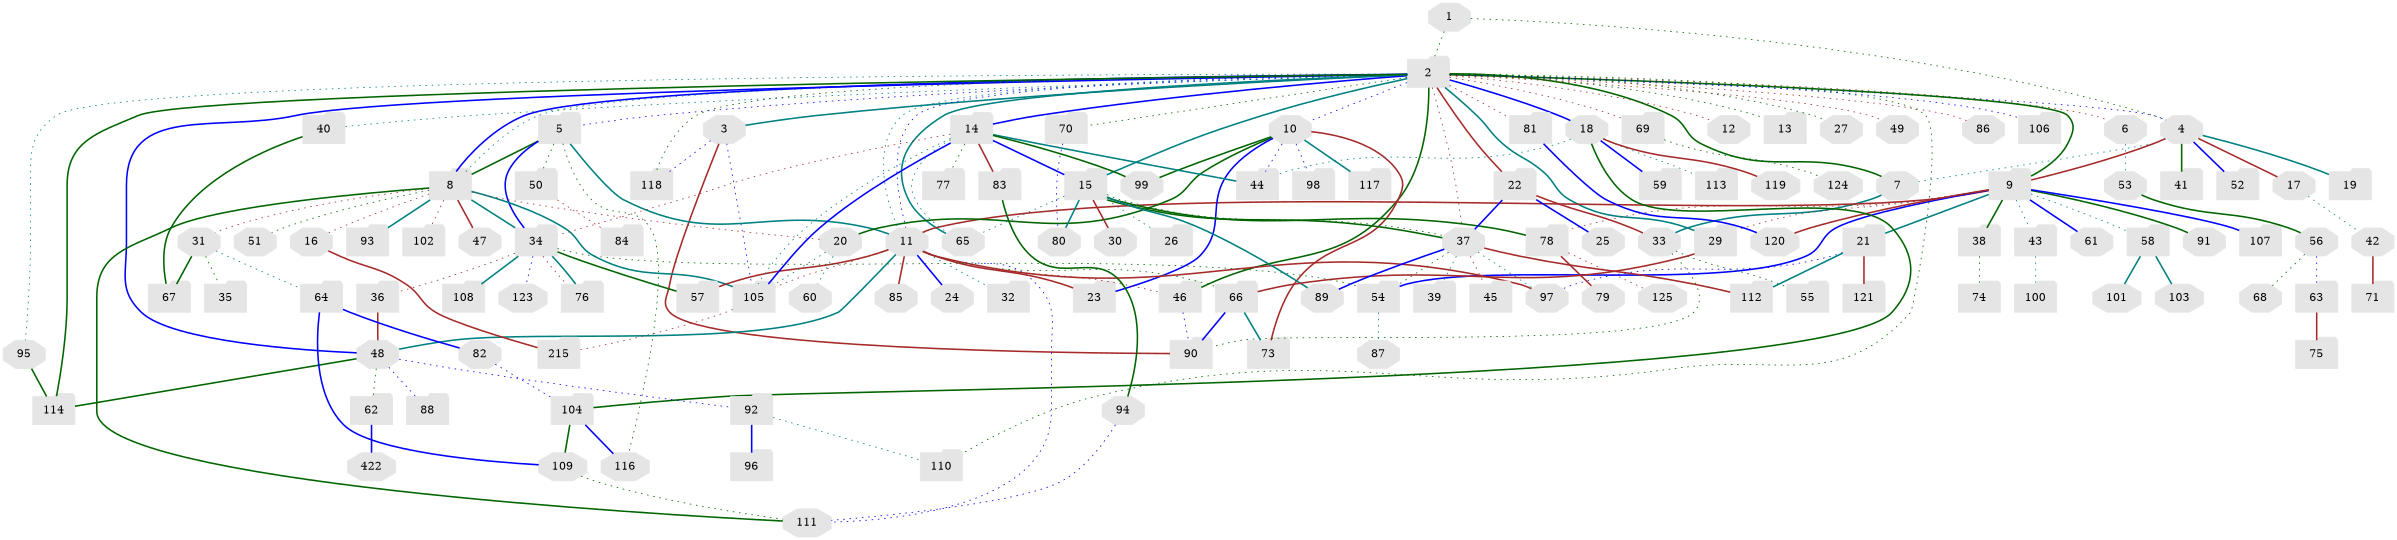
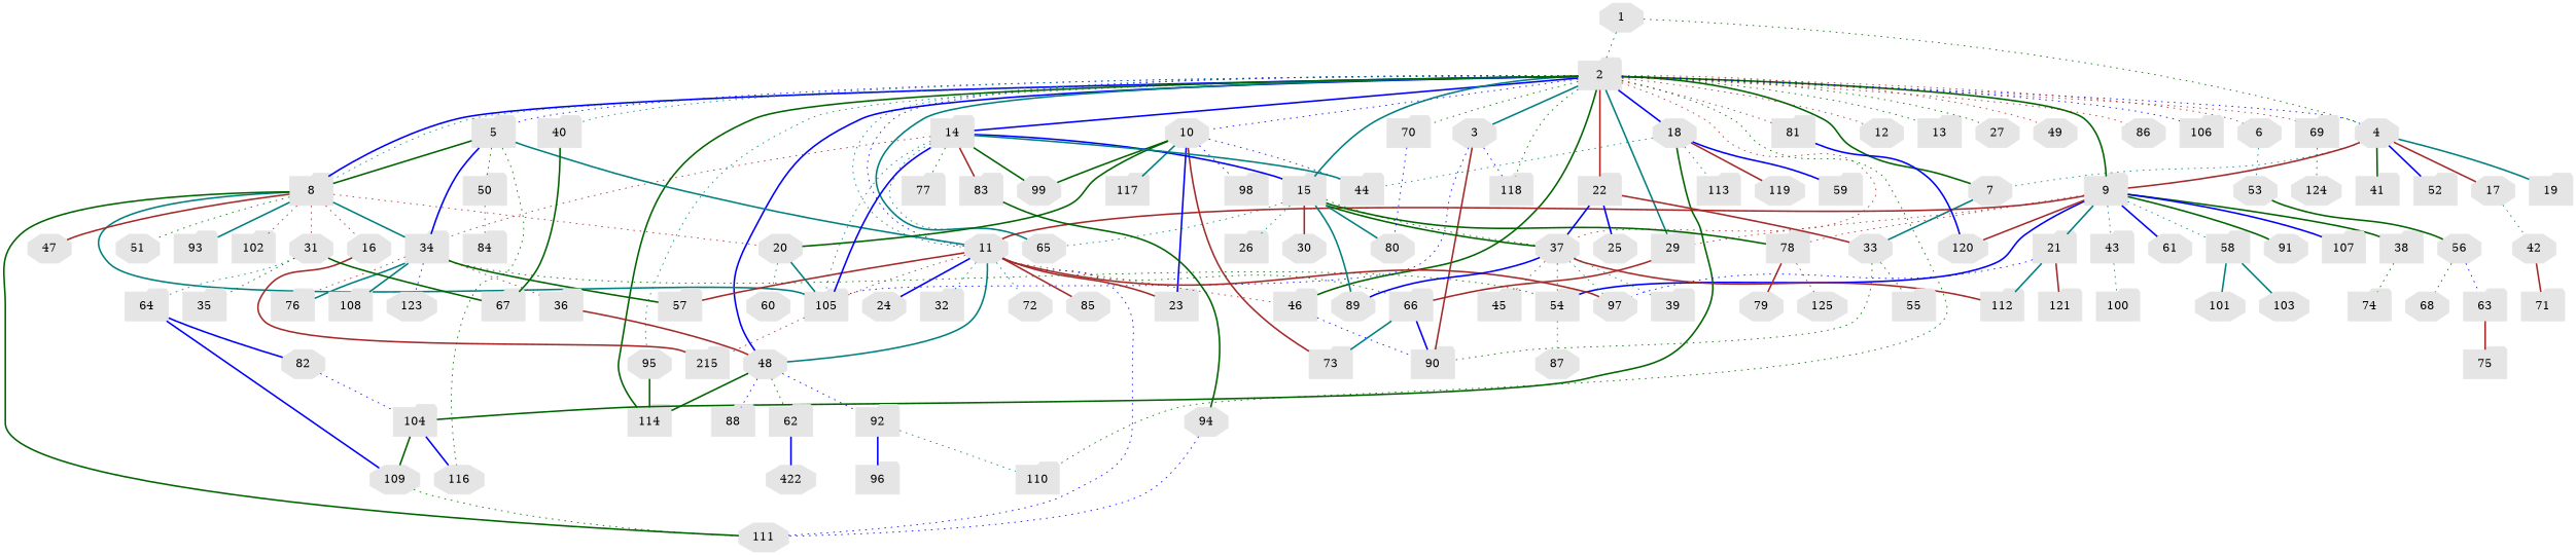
  graph {
    node [color=gray90 shape=folder style=filled]
    edge [color=teal style=bold]
    1 [shape=octagon]
    2
    4 [shape=octagon]
    3 [shape=octagon]
    5
    6 [shape=octagon]
    7 [shape=octagon]
    8
    9
    10 [shape=octagon]
    11 [shape=octagon]
    12 [shape=octagon]
    13
    14
    15
    18 [shape=octagon]
    22
    27 [shape=octagon]
    29
    37 [shape=octagon]
    40
    46
    48 [shape=octagon]
    49 [shape=octagon]
    65 [shape=octagon]
    69
    70
    81
    86 [shape=octagon]
    95 [shape=octagon]
    106
    110
    114
    118
    17 [shape=octagon]
    19
    41
    52
    90
    105
    34
    50
    116 [shape=octagon]
    53 [shape=octagon]
    33 [shape=octagon]
    16 [shape=octagon]
    20 [shape=octagon]
    31 [shape=octagon]
    47 [shape=octagon]
    51 [shape=octagon]
    93
    102
    111 [shape=octagon]
    21
    38
    43
    54
    58
    61 [shape=octagon]
    78
    91 [shape=octagon]
    107
    120 [shape=octagon]
    23
    44
    73
    98
    99 [shape=octagon]
    117
    24 [shape=octagon]
    32
    57
    66
+   72 [shape=octagon]
    85 [shape=octagon]
    97 [shape=octagon]
    77
    83
    26
    30 [shape=octagon]
    80 [shape=octagon]
    89 [shape=octagon]
    59
    104
    113
    119 [shape=octagon]
    25 [shape=octagon]
    112
    39
    45
    67
    62
    88
    92
    124 [shape=octagon]
    n96 [label=215]
    42 [shape=octagon]
    36
    76
    108
    123 [shape=octagon]
    84
    56 [shape=octagon]
    55
    60 [shape=octagon]
    35
    64
    121
    74
    100
    87 [shape=octagon]
    101 [shape=octagon]
    103 [shape=octagon]
    79 [shape=octagon]
    125 [shape=octagon]
    94 [shape=octagon]
    71
    109 [shape=octagon]
    82 [shape=octagon]
    n120 [label=422 shape=octagon]
    96
    63
    68 [shape=octagon]
    75
    1 -- 2 [color=darkgreen style=dotted]
    1 -- 4 [color=darkgreen style=dotted]
    2 -- 4 [color=blue style=dotted]
    2 -- 3
    2 -- 5 [color=blue style=dotted]
    2 -- 6 [color=brown style=dotted]
    2 -- 7 [color=darkgreen]
    2 -- 8 [color=blue]
    2 -- 8 [style=dotted]
    2 -- 9 [color=darkgreen]
    2 -- 10 [color=blue style=dotted]
    2 -- 11 [style=dotted]
    2 -- 11 [color=blue style=dotted]
    2 -- 12 [color=brown style=dotted]
    2 -- 13 [color=darkgreen style=dotted]
    2 -- 14 [color=blue]
    2 -- 15
    2 -- 18 [color=blue]
    2 -- 22 [color=brown]
    2 -- 27 [color=darkgreen style=dotted]
    2 -- 29
    2 -- 37 [color=brown style=dotted]
    2 -- 40 [style=dotted]
    2 -- 46 [color=darkgreen]
    2 -- 48 [color=blue]
    2 -- 49 [color=brown style=dotted]
    2 -- 65
    2 -- 69 [color=brown style=dotted]
    2 -- 70 [color=darkgreen style=dotted]
    2 -- 81 [color=brown style=dotted]
    2 -- 86 [color=brown style=dotted]
    2 -- 95 [style=dotted]
    2 -- 106 [color=blue style=dotted]
    2 -- 110 [color=darkgreen style=dotted]
    2 -- 114 [color=darkgreen]
    2 -- 118 [color=darkgreen style=dotted]
    4 -- 7 [style=dotted]
    4 -- 9 [color=brown]
    4 -- 17 [color=brown]
    4 -- 19
    4 -- 41 [color=darkgreen]
    4 -- 52 [color=blue]
    3 -- 118 [color=blue style=dotted]
    3 -- 90 [color=brown]
    3 -- 105 [color=blue style=dotted]
    5 -- 8 [color=darkgreen]
    5 -- 11
    5 -- 34 [color=blue]
    5 -- 50 [color=darkgreen style=dotted]
    5 -- 116 [color=darkgreen style=dotted]
    6 -- 53 [style=dotted]
    7 -- 33
    8 -- 105
    8 -- 34
    8 -- 16 [color=brown style=dotted]
    8 -- 20 [color=brown style=dotted]
    8 -- 31 [color=brown style=dotted]
    8 -- 47 [color=brown]
    8 -- 51 [color=darkgreen style=dotted]
    8 -- 93
    8 -- 102 [color=brown style=dotted]
    8 -- 111 [color=darkgreen]
    9 -- 11 [color=brown]
    9 -- 29 [color=brown style=dotted]
    9 -- 21
    9 -- 38 [color=darkgreen]
    9 -- 43 [style=dotted]
    9 -- 54 [color=blue]
    9 -- 58 [style=dotted]
    9 -- 61 [color=blue]
    9 -- 78 [color=brown style=dotted]
    9 -- 91 [color=darkgreen]
    9 -- 107 [color=blue]
    9 -- 120 [color=brown]
    10 -- 20 [color=darkgreen]
    10 -- 23 [color=blue]
    10 -- 44 [color=blue style=dotted]
    10 -- 73 [color=brown]
    10 -- 98 [color=blue style=dotted]
    10 -- 99 [color=darkgreen]
    10 -- 117
    11 -- 46 [color=brown style=dotted]
    11 -- 48
    11 -- 105 [color=brown style=dotted]
    11 -- 111 [color=blue style=dotted]
    11 -- 23 [color=brown]
    11 -- 24 [color=blue]
    11 -- 32 [style=dotted]
    11 -- 57 [color=brown]
    11 -- 66 [color=darkgreen style=dotted]
+   11 -- 72 [style=dotted]
    11 -- 85 [color=brown]
    11 -- 97 [color=brown]
    14 -- 15 [color=blue]
    14 -- 65 [style=dotted]
    14 -- 105 [style=dotted]
    14 -- 105 [color=blue]
    14 -- 34 [color=brown style=dotted]
    14 -- 44
    14 -- 99 [color=darkgreen]
    14 -- 77 [color=darkgreen style=dotted]
    14 -- 83 [color=brown]
    15 -- 37 [color=darkgreen]
    15 -- 37 [color=darkgreen style=dotted]
    15 -- 65 [style=dotted]
    15 -- 78 [color=darkgreen]
    15 -- 26 [style=dotted]
    15 -- 30 [color=brown]
    15 -- 80
    15 -- 89
    18 -- 44 [style=dotted]
    18 -- 59 [color=blue]
    18 -- 104 [color=darkgreen]
    18 -- 113 [style=dotted]
    18 -- 119 [color=brown]
    22 -- 37 [color=blue]
    22 -- 33 [color=brown]
    22 -- 25 [color=blue]
    29 -- 66 [color=brown]
    37 -- 54 [color=darkgreen style=dotted]
    37 -- 97 [style=dotted]
    37 -- 89 [color=blue]
    37 -- 112 [color=brown]
    37 -- 39 [style=dotted]
    37 -- 45 [color=brown style=dotted]
    40 -- 67 [color=darkgreen]
    46 -- 90 [color=blue style=dotted]
    48 -- 114 [color=darkgreen]
    48 -- 62 [color=darkgreen style=dotted]
    48 -- 88 [color=blue style=dotted]
    48 -- 92 [color=blue style=dotted]
    69 -- 124 [color=darkgreen style=dotted]
    70 -- 80 [color=blue style=dotted]
    81 -- 120 [color=blue]
    95 -- 114 [color=darkgreen]
    17 -- 42 [style=dotted]
    105 -- n96 [color=brown style=dotted]
    34 -- 54 [color=darkgreen style=dotted]
    34 -- 57 [color=darkgreen]
    34 -- 36 [color=brown style=dotted]
    34 -- 76 [color=brown style=dotted]
    34 -- 76
    34 -- 108
    34 -- 123 [color=blue style=dotted]
    50 -- 84 [color=brown style=dotted]
    53 -- 56 [color=darkgreen]
    33 -- 90 [color=darkgreen style=dotted]
    33 -- 55 [color=darkgreen style=dotted]
    16 -- n96 [color=brown]
-   20 -- 105 [style=dotted]
+   20 -- 105
    20 -- 60 [style=dotted]
    31 -- 67 [color=darkgreen]
    31 -- 35 [color=darkgreen style=dotted]
    31 -- 64 [style=dotted]
    21 -- 97 [color=blue style=dotted]
    21 -- 112
    21 -- 121 [color=brown]
    38 -- 74 [color=darkgreen style=dotted]
    43 -- 100 [style=dotted]
    54 -- 87 [style=dotted]
    58 -- 101
    58 -- 103
    78 -- 79 [color=brown]
    78 -- 125 [color=brown style=dotted]
    66 -- 90 [color=blue]
    66 -- 73
    83 -- 94 [color=darkgreen]
    104 -- 116 [color=blue]
    104 -- 109 [color=darkgreen]
    62 -- n120 [color=blue]
    92 -- 110 [style=dotted]
    92 -- 96 [color=blue]
    42 -- 71 [color=brown]
    36 -- 48 [color=brown]
    56 -- 63 [color=blue style=dotted]
    56 -- 68 [color=darkgreen style=dotted]
    64 -- 109 [color=blue]
    64 -- 82 [color=blue]
    94 -- 111 [color=blue style=dotted]
    109 -- 111 [color=darkgreen style=dotted]
    82 -- 104 [color=blue style=dotted]
    63 -- 75 [color=brown]
  }
